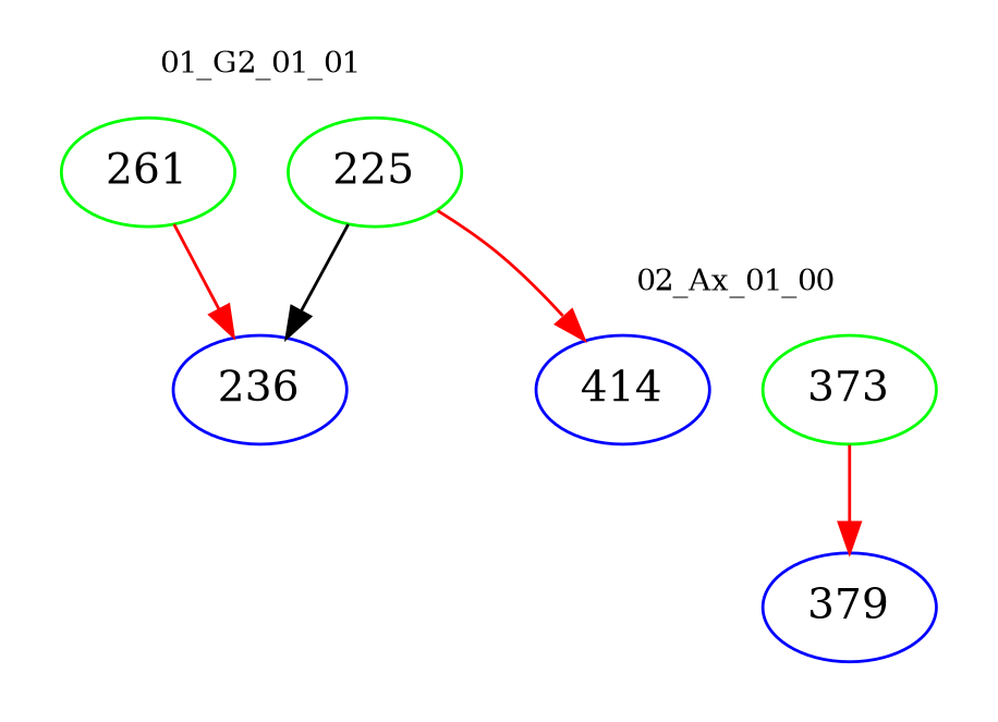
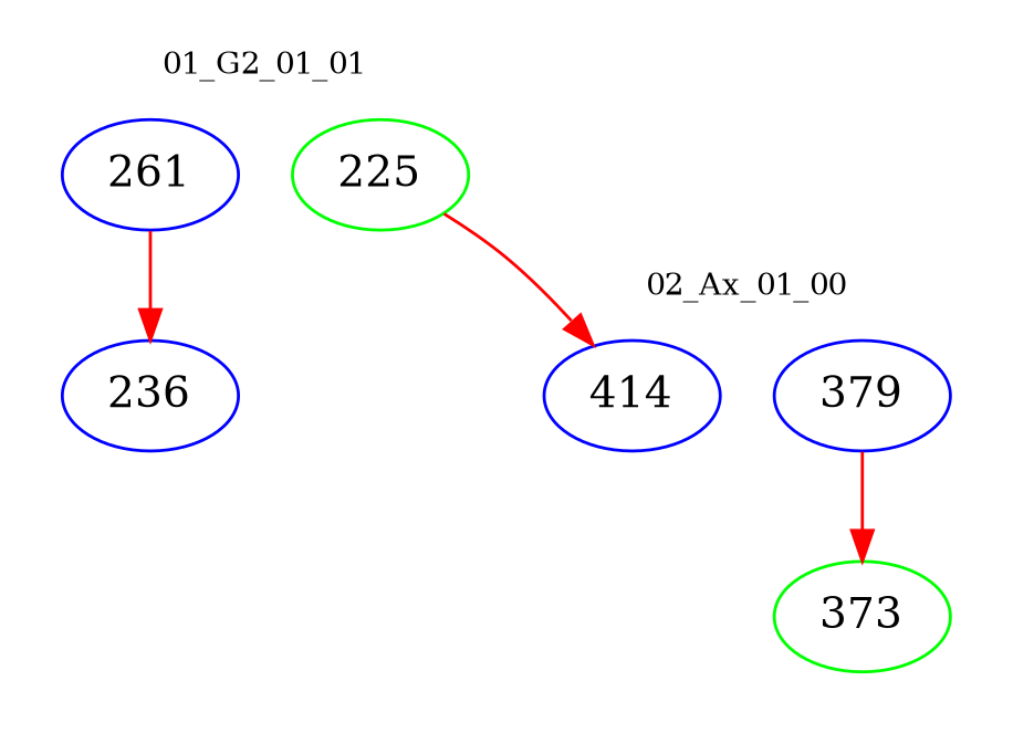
  digraph {
    node [color=blue]
    edge [color=red]
    n1 [color=green label=373]
    n2 [label=379]
    n3 [label=414]
    n4 [color=green label=225]
    n5 [label=236]
-   n6 [color=green label=261]
+   n6 [label=261]
    subgraph cluster_1 {
      color=white
      fontsize=10
      label="02_Ax_01_00"
      n1
      n2
      n3
    }
    subgraph cluster_2 {
      color=white
      fontsize=10
      label="01_G2_01_01"
      n4
      n5
      n6
    }
-   n1 -> n2
+   n2 -> n1
    n4 -> n3
-   n4 -> n5 [color=black]
    n6 -> n5
  }
